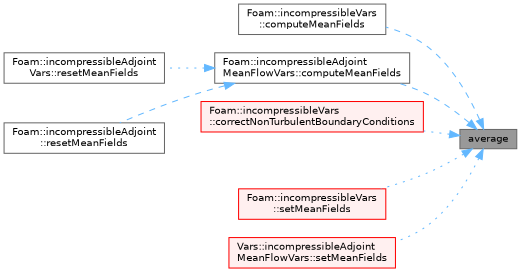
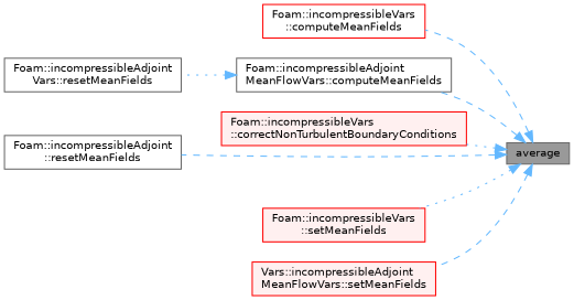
  digraph {
    rankdir=RL
    node [color=grey40 fillcolor=white fontname=Helvetica fontsize=10 shape=box style=filled]
    edge [color=steelblue1 dir=back fontname=Helvetica fontsize=10 labelfontname=Helvetica labelfontsize=10 style=dotted]
    n1 [color=gray40 fillcolor=grey60 fontcolor=black height=0.2 label=average width=0.4]
-   n2 [height=0.2 label="Foam::incompressibleVars\l::computeMeanFields" width=0.4]
+   n2 [color=red height=0.2 label="Foam::incompressibleVars\l::computeMeanFields" width=0.4]
    n3 [height=0.2 label="Foam::incompressibleAdjoint\lMeanFlowVars::computeMeanFields" width=0.4]
    n4 [color=red fillcolor="#FFF0F0" height=0.2 label="Foam::incompressibleVars\l::correctNonTurbulentBoundaryConditions" width=0.4]
    n5 [height=0.2 label="Foam::incompressibleAdjoint\l::resetMeanFields" width=0.4]
    n6 [color=red fillcolor="#FFF0F0" height=0.2 label="Foam::incompressibleVars\l::setMeanFields" width=0.4]
    n7 [color=red fillcolor="#FFF0F0" height=0.2 label="Vars::incompressibleAdjoint\lMeanFlowVars::setMeanFields" width=0.4]
    n8 [height=0.2 label="Foam::incompressibleAdjoint\lVars::resetMeanFields" width=0.4]
    n1 -> n2 [style=dashed]
    n1 -> n3 [style=dashed]
    n1 -> n4
-   n3 -> n5 [style=dashed]
+   n1 -> n5 [style=dashed]
    n1 -> n6
-   n1 -> n7
+   n1 -> n7 [style=dashed]
    n3 -> n8
  }
